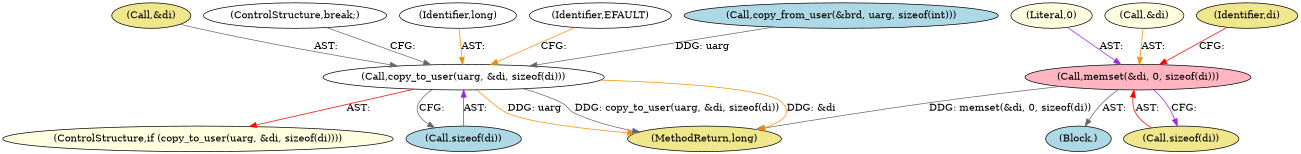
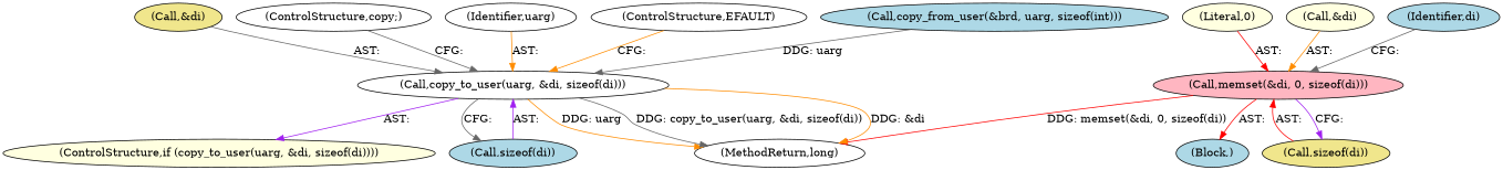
  digraph {
    node [fillcolor=lightblue style=filled]
    edge [color=darkorange]
    n1 [fillcolor=lightpink label="(Call,memset(&di, 0, sizeof(di)))"]
    n2 [label="(Block,)"]
-   n3 [fillcolor=khaki label="(MethodReturn,long)"]
+   n3 [fillcolor=white label="(MethodReturn,long)"]
    n4 [fillcolor=khaki label="(Call,sizeof(di))"]
    n5 [fillcolor=white label="(Call,copy_to_user(uarg, &di, sizeof(di)))"]
    n6 [fillcolor=lightyellow label="(ControlStructure,if (copy_to_user(uarg, &di, sizeof(di))))"]
    n7 [label="(Call,sizeof(di))"]
-   n8 [fillcolor=white label="(Identifier,long)"]
+   n8 [fillcolor=white label="(Identifier,uarg)"]
    n9 [fillcolor=lightyellow label="(Call,&di)"]
-   n10 [fillcolor=white label="(Identifier,EFAULT)"]
+   n10 [fillcolor=white label="(ControlStructure,EFAULT)"]
    n11 [label="(Call,copy_from_user(&brd, uarg, sizeof(int)))"]
    n12 [fillcolor=khaki label="(Call,&di)"]
-   n13 [fillcolor=white label="(ControlStructure,break;)"]
-   n14 [fillcolor=khaki label="(Identifier,di)"]
+   n13 [fillcolor=white label="(ControlStructure,copy;)"]
+   n14 [label="(Identifier,di)"]
    n15 [fillcolor=lightyellow label="(Literal,0)"]
-   n1 -> n2 [color=gray40 label="AST: "]
-   n1 -> n3 [color=gray40 label="DDG: memset(&di, 0, sizeof(di))"]
+   n1 -> n2 [color=red label="AST: "]
+   n1 -> n3 [color=red label="DDG: memset(&di, 0, sizeof(di))"]
    n1 -> n4 [color=purple label="CFG: "]
    n4 -> n1 [color=red label="AST: "]
    n5 -> n3 [label="DDG: &di"]
    n5 -> n3 [label="DDG: uarg"]
    n5 -> n3 [color=gray40 label="DDG: copy_to_user(uarg, &di, sizeof(di))"]
-   n5 -> n6 [color=red label="AST: "]
+   n5 -> n6 [color=purple label="AST: "]
    n5 -> n7 [color=gray40 label="CFG: "]
    n7 -> n5 [color=purple label="AST: "]
    n8 -> n5 [label="AST: "]
    n9 -> n1 [label="AST: "]
    n10 -> n5 [label="CFG: "]
    n11 -> n5 [color=gray40 label="DDG: uarg"]
    n12 -> n5 [color=gray40 label="AST: "]
    n13 -> n5 [color=gray40 label="CFG: "]
-   n14 -> n1 [color=red label="CFG: "]
-   n15 -> n1 [color=purple label="AST: "]
+   n14 -> n1 [color=gray40 label="CFG: "]
+   n15 -> n1 [color=red label="AST: "]
  }
